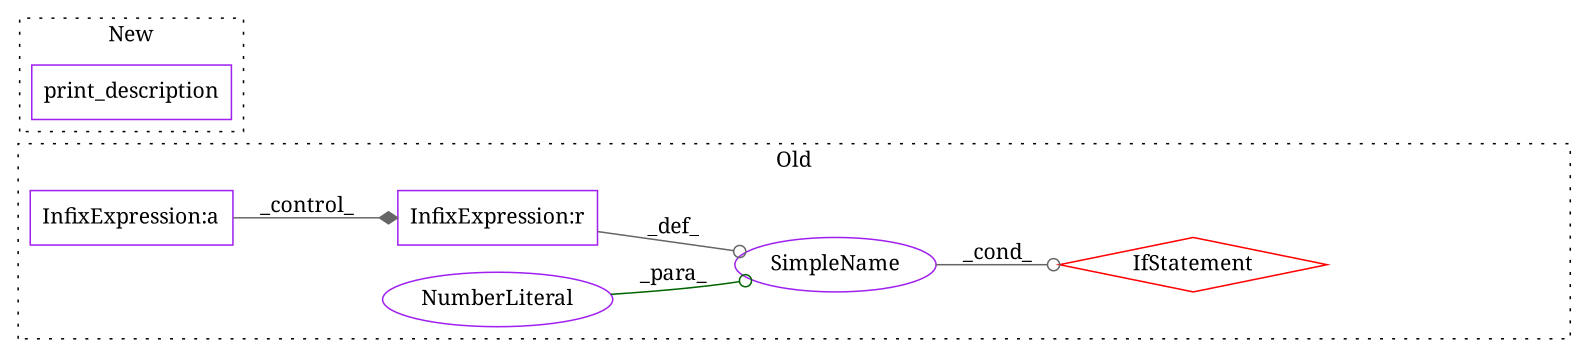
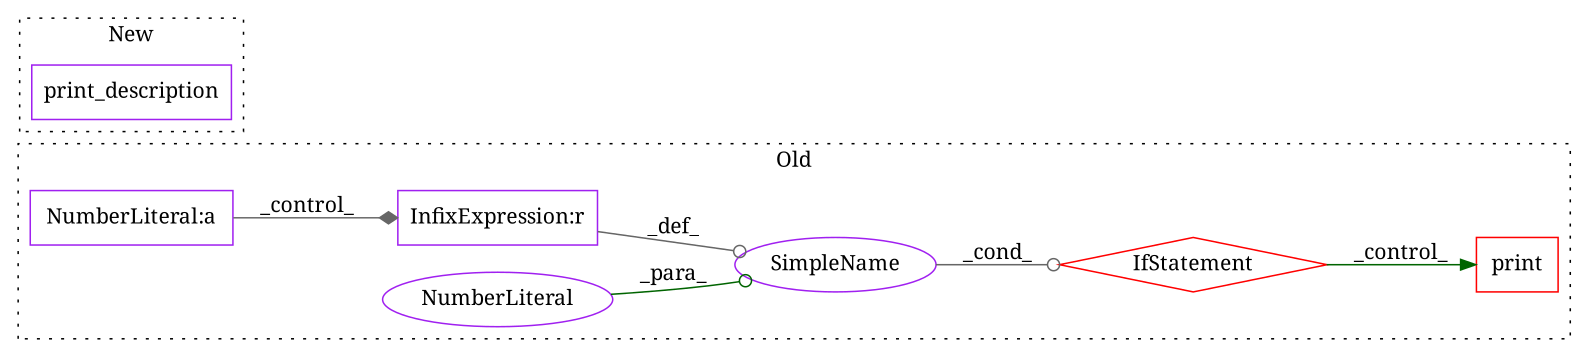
  digraph {
    fontname="Noto Serif"
    rankdir=LR
    node [a=32 color=purple fontname="Noto Serif" shape=box]
    edge [arrowhead=odot color=gray40 fontname="Noto Serif"]
    n1 [a=25 color=red l="4,2" label=IfStatement s="4445,4463" shape=diamond]
-   n3 [a=27 l=3 label="InfixExpression:a" s=4451]
+   n2 [color=red l="6,2" label=print s="4475,4540"]
+   n3 [a=27 l=3 label="NumberLiteral:a" s=4451]
    n4 [a=42 label=SimpleName shape=ellipse]
    n5 [a=27 l=4 label="InfixExpression:r" s=4458]
    n6 [a=34 l=1 label=NumberLiteral s=4462 shape=ellipse]
    n7 [l="16,2" label=print_description s="6013,6087"]
    subgraph cluster_1 {
      label=Old
      style=dotted
      n1
+     n2
      n3
      n4
      n5
      n6
    }
    subgraph cluster_2 {
      label=New
      style=dotted
      n7
    }
+   n1 -> n2 [arrowhead=normal color=darkgreen label=_control_]
    n3 -> n5 [arrowhead=diamond label=_control_]
    n4 -> n1 [label=_cond_]
    n5 -> n4 [label=_def_]
    n6 -> n4 [color=darkgreen label=_para_]
  }
